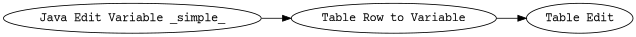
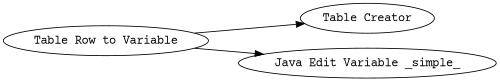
  digraph {
    fontname="Courier Prime"
    rankdir=LR
    node [fontname="Courier Prime"]
    edge [fontname="Courier Prime"]
-   n1 [label="Table Edit"]
+   n1 [label="Table Creator"]
    n2 [label="Table Row to Variable"]
    n3 [label="Java Edit Variable _simple_"]
    n2 -> n1
-   n3 -> n2
+   n2 -> n3
  }
